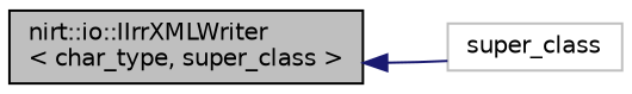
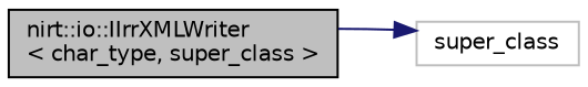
  digraph {
    rankdir=LR
    node [fontname=Helvetica fontsize=10 shape=record style=filled]
    n1 [color=black fillcolor=grey75 fontcolor=black height=0.2 label="nirt::io::IIrrXMLWriter\l\< char_type, super_class \>" width=0.4]
    n2 [color=grey75 fillcolor=white height=0.2 label=super_class width=0.4]
-   n1 -> n2 [color=midnightblue dir=back fontname=Helvetica fontsize=10 labelfontname=Helvetica labelfontsize=10 style=solid]
+   n2 -> n1 [color=midnightblue dir=back fontname=Helvetica fontsize=10 labelfontname=Helvetica labelfontsize=10 style=solid]
  }
